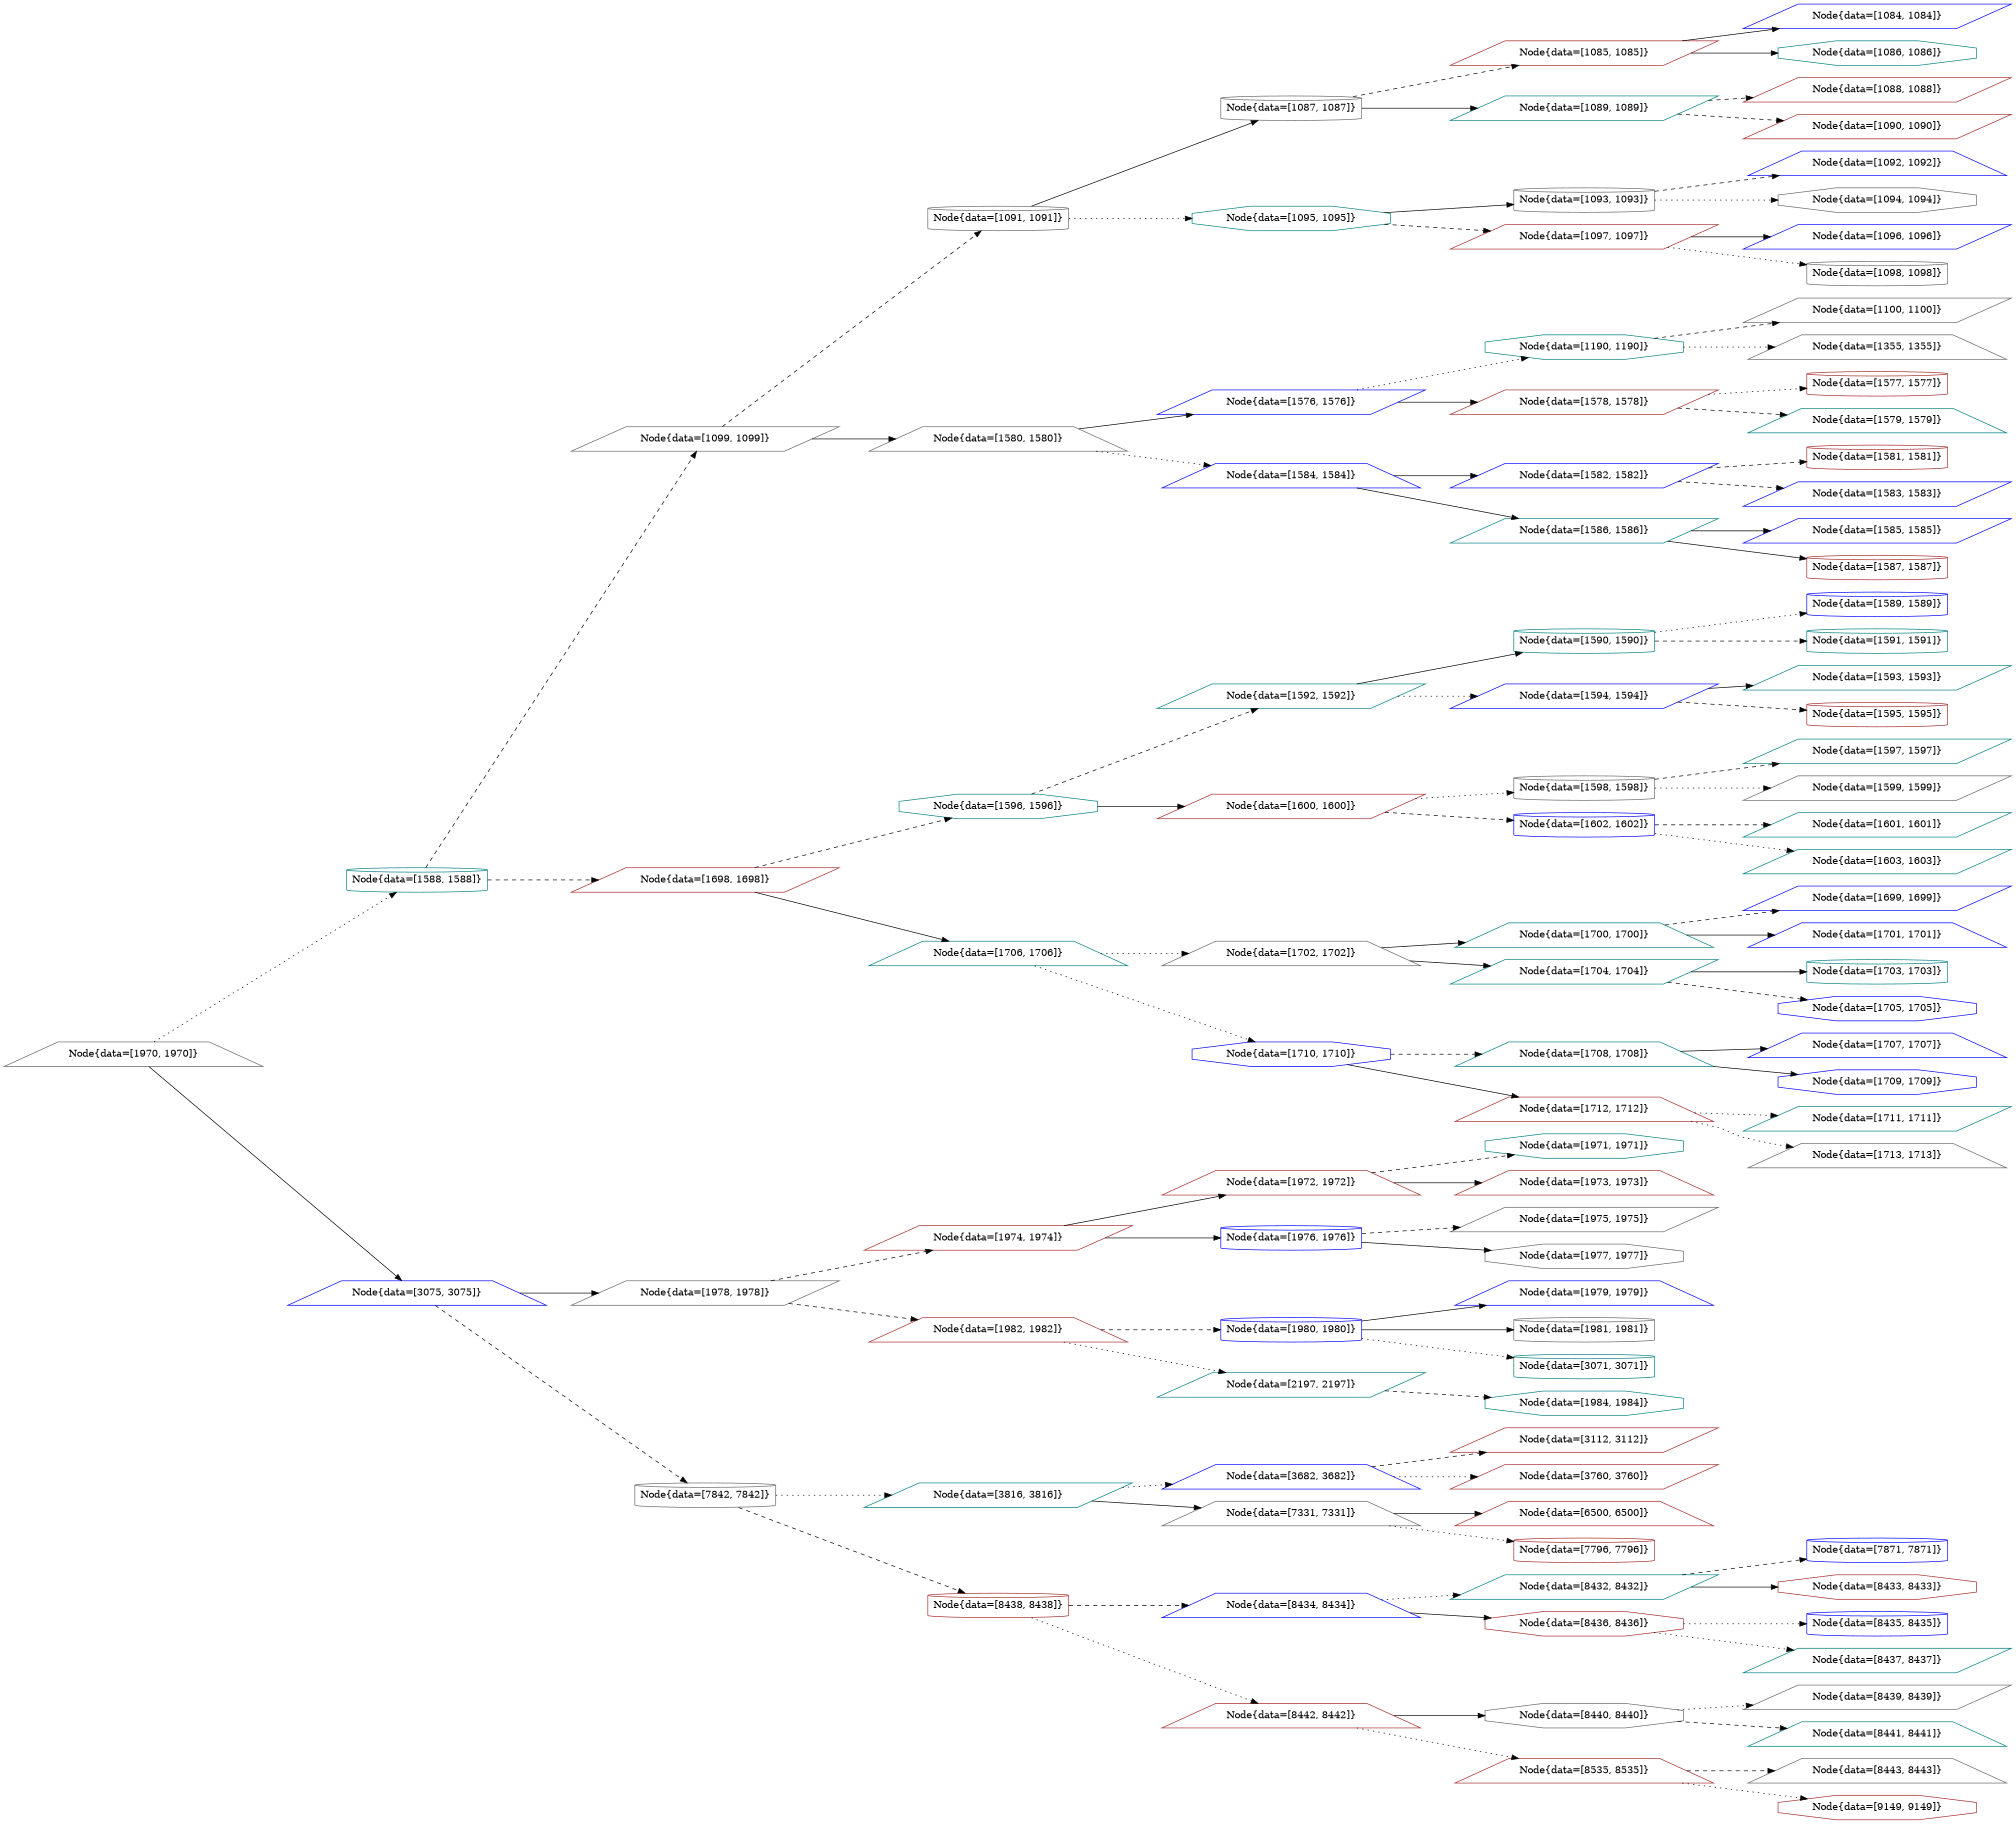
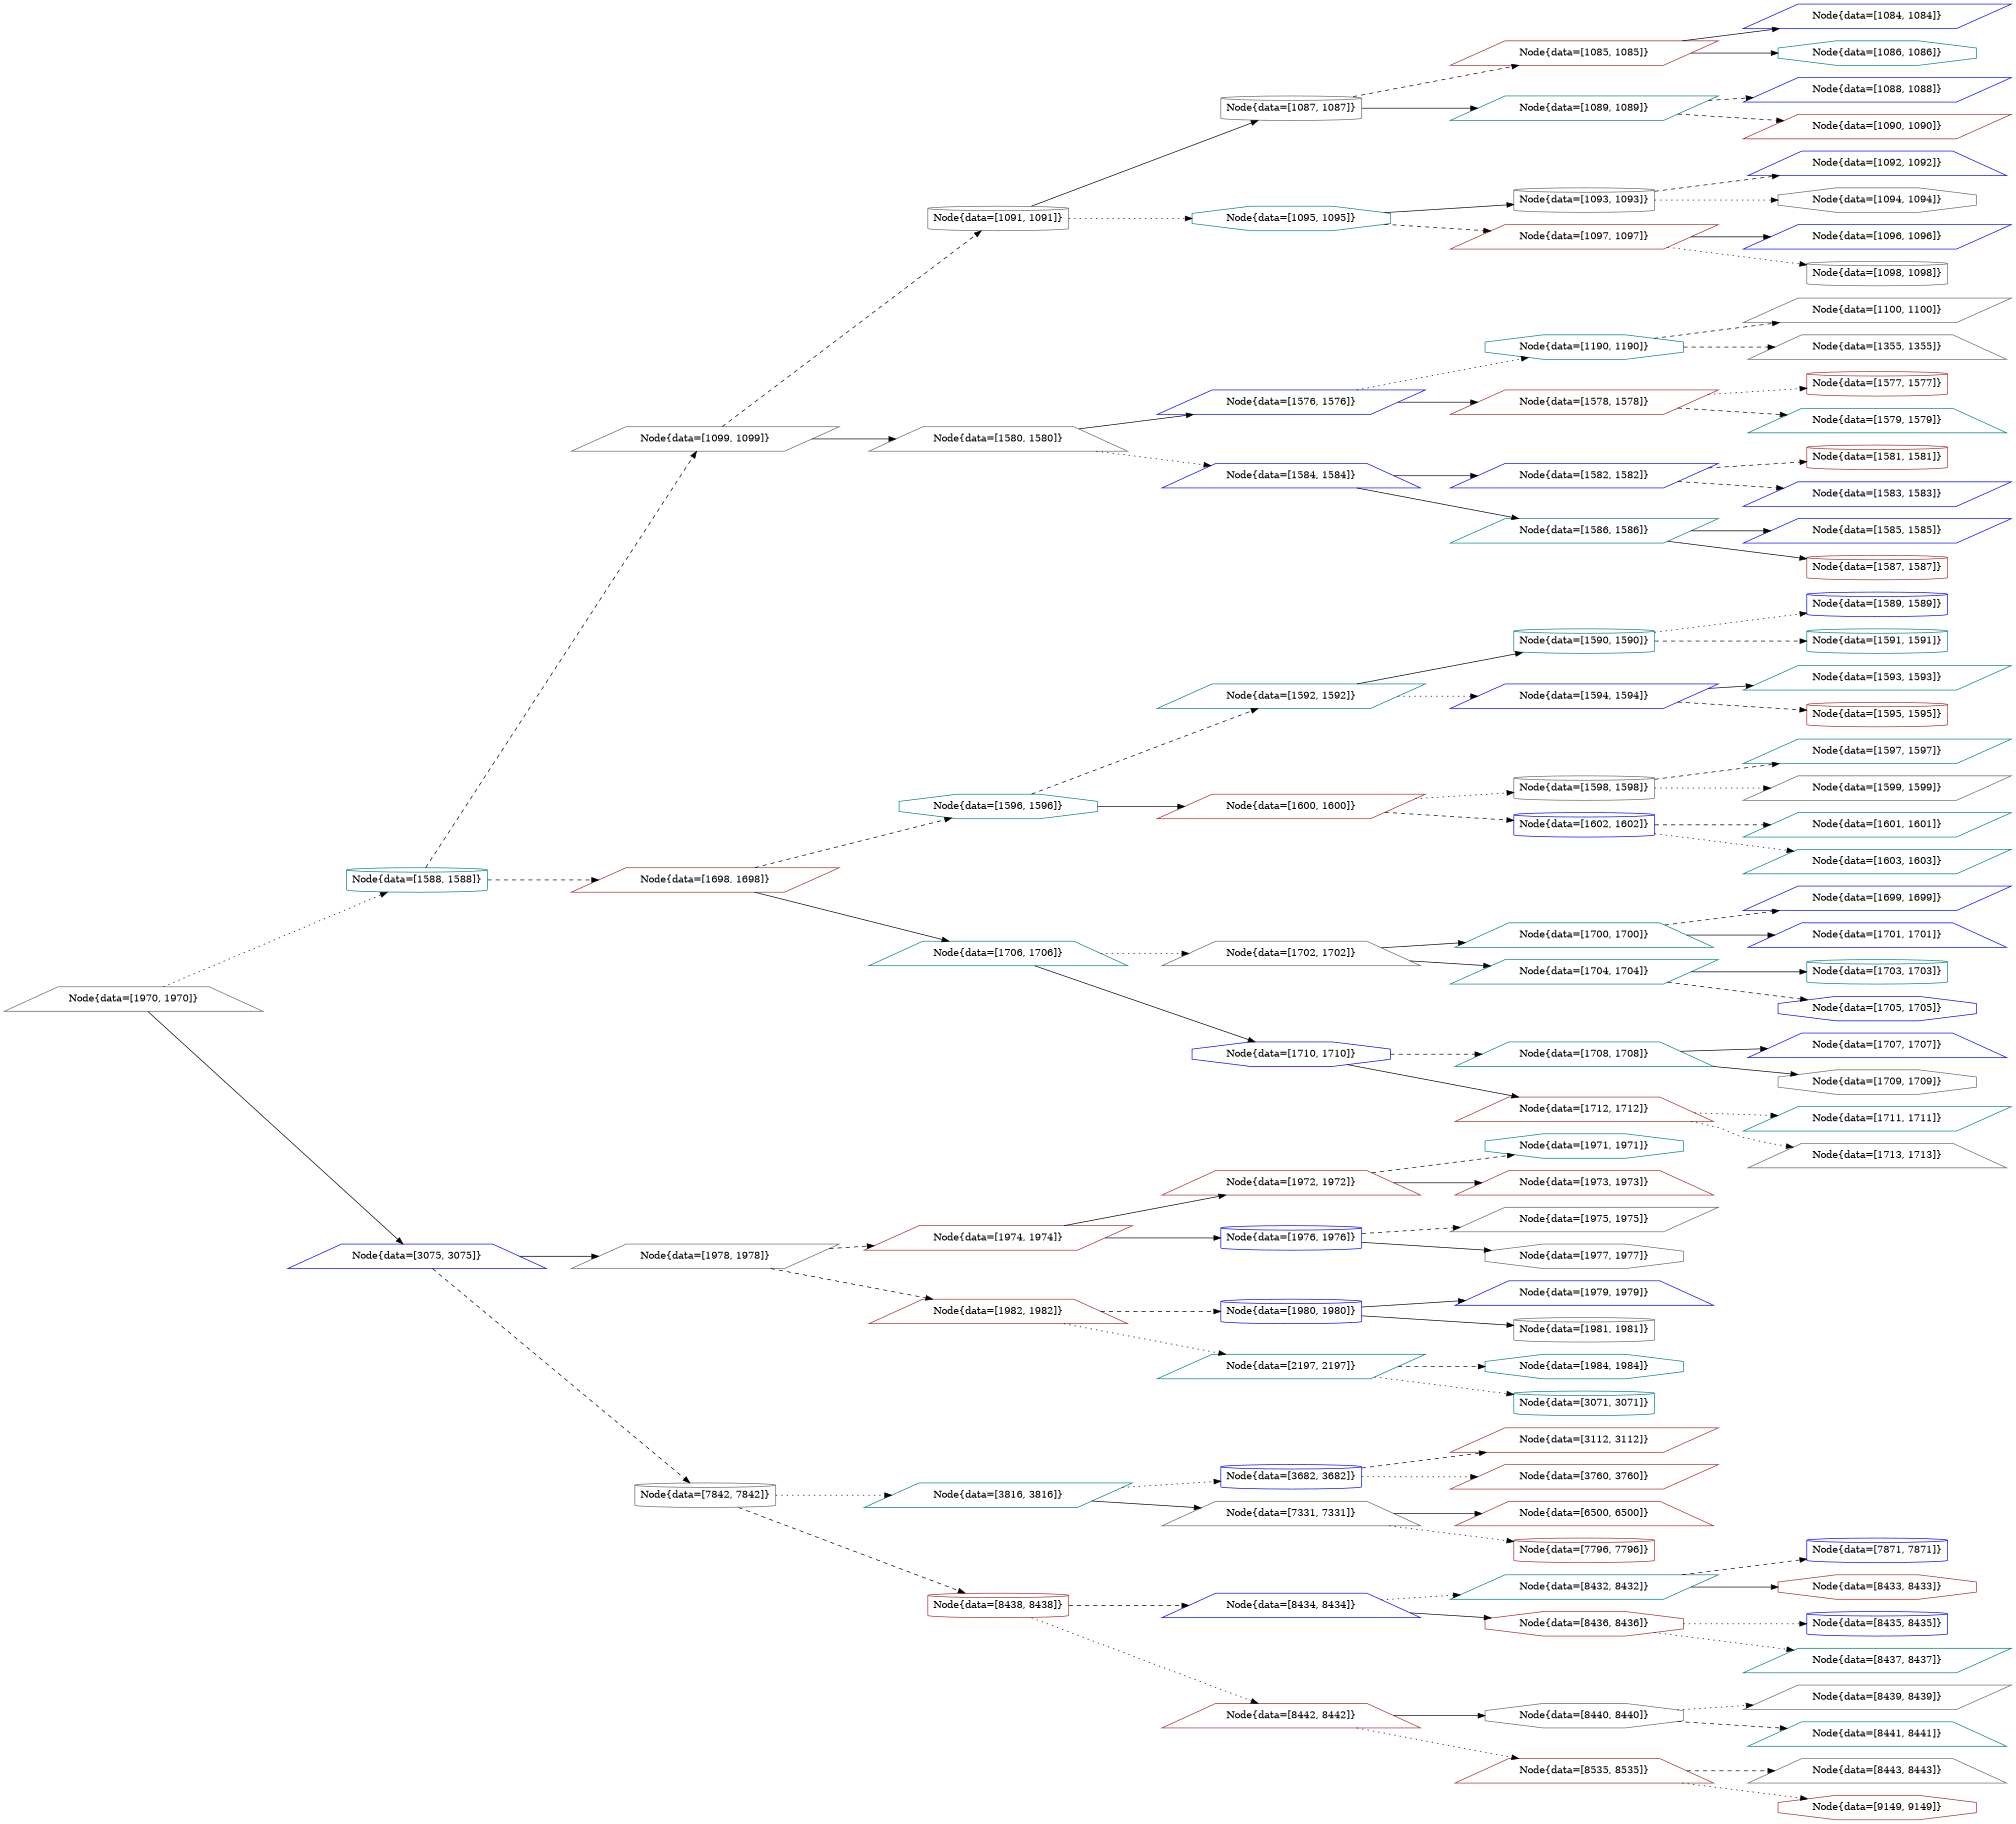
  digraph {
    rankdir=LR
    node [color=teal shape=parallelogram]
    edge [style=solid]
    n1 [color=gray40 label="Node{data=[1970, 1970]}" shape=trapezium]
    n2 [label="Node{data=[1588, 1588]}" shape=cylinder]
    n3 [color=blue label="Node{data=[3075, 3075]}" shape=trapezium]
    n4 [color=gray40 label="Node{data=[1099, 1099]}"]
    n5 [color=brown label="Node{data=[1698, 1698]}"]
    n6 [color=gray40 label="Node{data=[1978, 1978]}"]
    n7 [color=gray40 label="Node{data=[7842, 7842]}" shape=cylinder]
    n8 [color=gray40 label="Node{data=[1091, 1091]}" shape=cylinder]
    n9 [color=gray40 label="Node{data=[1580, 1580]}" shape=trapezium]
    n10 [label="Node{data=[1596, 1596]}" shape=octagon]
    n11 [label="Node{data=[1706, 1706]}" shape=trapezium]
    n12 [color=gray40 label="Node{data=[1087, 1087]}" shape=cylinder]
    n13 [label="Node{data=[1095, 1095]}" shape=octagon]
    n14 [color=blue label="Node{data=[1576, 1576]}"]
    n15 [color=blue label="Node{data=[1584, 1584]}" shape=trapezium]
    n16 [color=brown label="Node{data=[1085, 1085]}"]
    n17 [label="Node{data=[1089, 1089]}"]
    n18 [color=gray40 label="Node{data=[1093, 1093]}" shape=cylinder]
    n19 [color=brown label="Node{data=[1097, 1097]}"]
    n20 [color=blue label="Node{data=[1084, 1084]}"]
    n21 [label="Node{data=[1086, 1086]}" shape=octagon]
-   n22 [color=brown label="Node{data=[1088, 1088]}"]
+   n22 [color=blue label="Node{data=[1088, 1088]}"]
    n23 [color=brown label="Node{data=[1090, 1090]}"]
    n24 [color=blue label="Node{data=[1092, 1092]}" shape=trapezium]
    n25 [color=gray40 label="Node{data=[1094, 1094]}" shape=octagon]
    n26 [color=blue label="Node{data=[1096, 1096]}"]
    n27 [color=gray40 label="Node{data=[1098, 1098]}" shape=cylinder]
    n28 [label="Node{data=[1190, 1190]}" shape=octagon]
    n29 [color=brown label="Node{data=[1578, 1578]}"]
    n30 [color=blue label="Node{data=[1582, 1582]}"]
    n31 [label="Node{data=[1586, 1586]}"]
    n32 [color=gray40 label="Node{data=[1100, 1100]}"]
    n33 [color=gray40 label="Node{data=[1355, 1355]}" shape=trapezium]
    n34 [color=brown label="Node{data=[1577, 1577]}" shape=cylinder]
    n35 [label="Node{data=[1579, 1579]}" shape=trapezium]
    n36 [color=brown label="Node{data=[1581, 1581]}" shape=cylinder]
    n37 [color=blue label="Node{data=[1583, 1583]}"]
    n38 [color=blue label="Node{data=[1585, 1585]}"]
    n39 [color=brown label="Node{data=[1587, 1587]}" shape=cylinder]
    n40 [label="Node{data=[1592, 1592]}"]
    n41 [color=brown label="Node{data=[1600, 1600]}"]
    n42 [color=gray40 label="Node{data=[1702, 1702]}" shape=trapezium]
    n43 [color=blue label="Node{data=[1710, 1710]}" shape=octagon]
    n44 [label="Node{data=[1590, 1590]}" shape=cylinder]
    n45 [color=blue label="Node{data=[1594, 1594]}"]
    n46 [color=gray40 label="Node{data=[1598, 1598]}" shape=cylinder]
    n47 [color=blue label="Node{data=[1602, 1602]}" shape=cylinder]
    n48 [color=blue label="Node{data=[1589, 1589]}" shape=cylinder]
    n49 [label="Node{data=[1591, 1591]}" shape=cylinder]
    n50 [label="Node{data=[1593, 1593]}"]
    n51 [color=brown label="Node{data=[1595, 1595]}" shape=cylinder]
    n52 [label="Node{data=[1597, 1597]}"]
    n53 [color=gray40 label="Node{data=[1599, 1599]}"]
    n54 [label="Node{data=[1601, 1601]}"]
    n55 [label="Node{data=[1603, 1603]}"]
    n56 [label="Node{data=[1700, 1700]}" shape=trapezium]
    n57 [label="Node{data=[1704, 1704]}"]
    n58 [label="Node{data=[1708, 1708]}" shape=trapezium]
    n59 [color=brown label="Node{data=[1712, 1712]}" shape=trapezium]
    n60 [color=blue label="Node{data=[1699, 1699]}"]
    n61 [color=blue label="Node{data=[1701, 1701]}" shape=trapezium]
    n62 [label="Node{data=[1703, 1703]}" shape=cylinder]
    n63 [color=blue label="Node{data=[1705, 1705]}" shape=octagon]
    n64 [color=blue label="Node{data=[1707, 1707]}" shape=trapezium]
-   n65 [color=blue label="Node{data=[1709, 1709]}" shape=octagon]
+   n65 [color=gray40 label="Node{data=[1709, 1709]}" shape=octagon]
    n66 [label="Node{data=[1711, 1711]}"]
    n67 [color=gray40 label="Node{data=[1713, 1713]}" shape=trapezium]
    n68 [color=brown label="Node{data=[1974, 1974]}"]
    n69 [color=brown label="Node{data=[1982, 1982]}" shape=trapezium]
    n70 [label="Node{data=[3816, 3816]}"]
    n71 [color=brown label="Node{data=[8438, 8438]}" shape=cylinder]
    n72 [color=brown label="Node{data=[1972, 1972]}" shape=trapezium]
    n73 [color=blue label="Node{data=[1976, 1976]}" shape=cylinder]
    n74 [color=blue label="Node{data=[1980, 1980]}" shape=cylinder]
    n75 [label="Node{data=[2197, 2197]}"]
    n76 [label="Node{data=[1971, 1971]}" shape=octagon]
    n77 [color=brown label="Node{data=[1973, 1973]}" shape=trapezium]
    n78 [color=gray40 label="Node{data=[1975, 1975]}"]
    n79 [color=gray40 label="Node{data=[1977, 1977]}" shape=octagon]
    n80 [color=blue label="Node{data=[1979, 1979]}" shape=trapezium]
    n81 [color=gray40 label="Node{data=[1981, 1981]}" shape=cylinder]
    n82 [label="Node{data=[1984, 1984]}" shape=octagon]
    n83 [label="Node{data=[3071, 3071]}" shape=cylinder]
-   n84 [color=blue label="Node{data=[3682, 3682]}" shape=trapezium]
+   n84 [color=blue label="Node{data=[3682, 3682]}" shape=cylinder]
    n85 [color=gray40 label="Node{data=[7331, 7331]}" shape=trapezium]
    n86 [color=blue label="Node{data=[8434, 8434]}" shape=trapezium]
    n87 [color=brown label="Node{data=[8442, 8442]}" shape=trapezium]
    n88 [color=brown label="Node{data=[3112, 3112]}"]
    n89 [color=brown label="Node{data=[3760, 3760]}"]
    n90 [color=brown label="Node{data=[6500, 6500]}" shape=trapezium]
    n91 [color=brown label="Node{data=[7796, 7796]}" shape=cylinder]
    n92 [label="Node{data=[8432, 8432]}"]
    n93 [color=brown label="Node{data=[8436, 8436]}" shape=octagon]
    n94 [color=gray40 label="Node{data=[8440, 8440]}" shape=octagon]
    n95 [color=brown label="Node{data=[8535, 8535]}" shape=trapezium]
    n96 [color=blue label="Node{data=[7871, 7871]}" shape=cylinder]
    n97 [color=brown label="Node{data=[8433, 8433]}" shape=octagon]
    n98 [color=blue label="Node{data=[8435, 8435]}" shape=cylinder]
    n99 [label="Node{data=[8437, 8437]}"]
    n100 [color=gray40 label="Node{data=[8439, 8439]}"]
    n101 [label="Node{data=[8441, 8441]}" shape=trapezium]
    n102 [color=gray40 label="Node{data=[8443, 8443]}" shape=trapezium]
    n103 [color=brown label="Node{data=[9149, 9149]}" shape=octagon]
    n1 -> n2 [style=dotted]
    n1 -> n3
    n2 -> n4 [style=dashed]
    n2 -> n5 [style=dashed]
    n3 -> n6
    n3 -> n7 [style=dashed]
    n4 -> n8 [style=dashed]
    n4 -> n9
    n5 -> n10 [style=dashed]
    n5 -> n11
    n6 -> n68 [style=dashed]
    n6 -> n69 [style=dashed]
    n7 -> n70 [style=dotted]
    n7 -> n71 [style=dashed]
    n8 -> n12
    n8 -> n13 [style=dotted]
    n9 -> n14
    n9 -> n15 [style=dotted]
    n10 -> n40 [style=dashed]
    n10 -> n41
    n11 -> n42 [style=dotted]
-   n11 -> n43 [style=dotted]
+   n11 -> n43
    n12 -> n16 [style=dashed]
    n12 -> n17
    n13 -> n18
    n13 -> n19 [style=dashed]
    n14 -> n28 [style=dotted]
    n14 -> n29
    n15 -> n30
    n15 -> n31
    n16 -> n20
    n16 -> n21
    n17 -> n22 [style=dashed]
    n17 -> n23 [style=dashed]
    n18 -> n24 [style=dashed]
    n18 -> n25 [style=dotted]
    n19 -> n26
    n19 -> n27 [style=dotted]
    n28 -> n32 [style=dashed]
-   n28 -> n33 [style=dotted]
+   n28 -> n33 [style=dashed]
    n29 -> n34 [style=dotted]
    n29 -> n35 [style=dashed]
    n30 -> n36 [style=dashed]
    n30 -> n37 [style=dashed]
    n31 -> n38
    n31 -> n39
    n40 -> n44
    n40 -> n45 [style=dotted]
    n41 -> n46 [style=dotted]
    n41 -> n47 [style=dashed]
    n42 -> n56
    n42 -> n57
    n43 -> n58 [style=dashed]
    n43 -> n59
    n44 -> n48 [style=dotted]
    n44 -> n49 [style=dashed]
    n45 -> n50
    n45 -> n51 [style=dashed]
    n46 -> n52 [style=dashed]
    n46 -> n53 [style=dotted]
    n47 -> n54 [style=dashed]
    n47 -> n55 [style=dotted]
    n56 -> n60 [style=dashed]
    n56 -> n61
    n57 -> n62
    n57 -> n63 [style=dashed]
    n58 -> n64
    n58 -> n65
    n59 -> n66 [style=dotted]
    n59 -> n67 [style=dotted]
    n68 -> n72
    n68 -> n73
    n69 -> n74 [style=dashed]
    n69 -> n75 [style=dotted]
    n70 -> n84 [style=dotted]
    n70 -> n85
    n71 -> n86 [style=dashed]
    n71 -> n87 [style=dotted]
    n72 -> n76 [style=dashed]
    n72 -> n77
    n73 -> n78 [style=dashed]
    n73 -> n79
    n74 -> n80
    n74 -> n81
    n75 -> n82 [style=dashed]
-   n74 -> n83 [style=dotted]
+   n75 -> n83 [style=dotted]
    n84 -> n88 [style=dashed]
    n84 -> n89 [style=dotted]
    n85 -> n90
    n85 -> n91 [style=dotted]
    n86 -> n92 [style=dotted]
    n86 -> n93
    n87 -> n94
    n87 -> n95 [style=dotted]
    n92 -> n96 [style=dashed]
    n92 -> n97
    n93 -> n98 [style=dotted]
    n93 -> n99 [style=dotted]
    n94 -> n100 [style=dotted]
    n94 -> n101 [style=dashed]
    n95 -> n102 [style=dashed]
    n95 -> n103 [style=dotted]
  }
